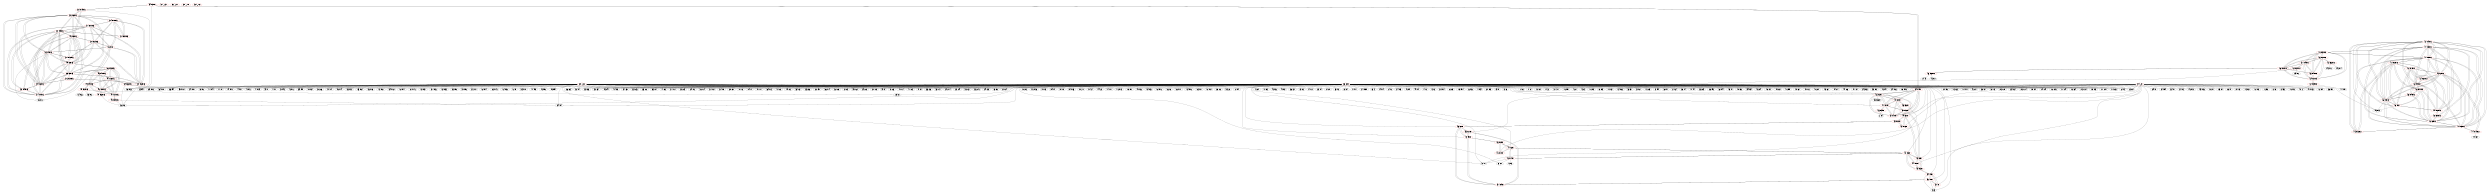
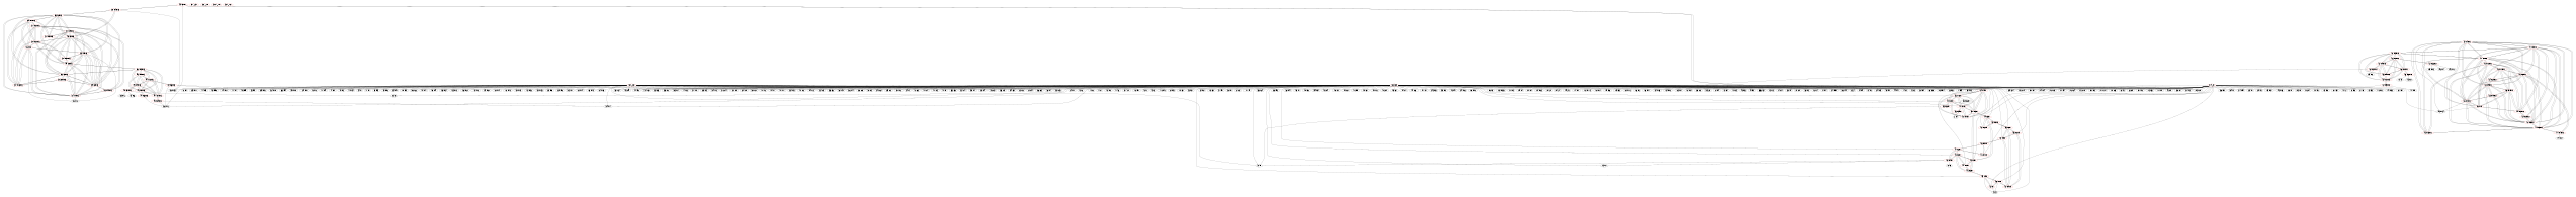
  graph {
    n1 [color=red label="(434) R37_T1"]
    n2 [color=red label="(502) R14_P1_3"]
    n3 [label="(158) R153"]
    n4 [color=red label="(439) T19_T1"]
    n5 [color=red label="(498) T3_P1_3"]
    n6 [color=red label="(503) T6_P1_3"]
    n7 [color=red label="(440) T20_T1"]
    n8 [color=red label="(441) T21_T1"]
    n9 [color=red label="(437) R40_T1"]
    n10 [color=red label="(450) R15_P1"]
    n11 [color=red label="(438) T18_T1"]
    n12 [color=red label="(505) T5_P1_3"]
    n13 [color=red label="(499) T2_P1_3"]
    n14 [color=red label="(515) T4_P1_3"]
    n15 [color=red label="(514) T7_P1_3"]
    n16 [color=red label="(510) T9_P1_3"]
    n17 [color=red label="(509) T8_P1_3"]
    n18 [color=red label="(501) R13_P1_3"]
    n19 [color=red label="(500) R12_P1_3"]
    n20 [color=red label="(512) R22_P1_3"]
    n21 [color=red label="(504) R17_P1_3"]
    n22 [color=red label="(435) R38_T1"]
    n23 [color=red label="(436) R39_T1"]
    n24 [color=red label="(443) T2_P1"]
    n25 [color=red label="(449) T5_P1"]
    n26 [label="(433) R36_T1"]
    n27 [label="(57) U1"]
    n28 [label="(6) F4"]
    n29 [color=red label="(442) T3_P1"]
    n30 [color=red label="(445) R13_P1"]
    n31 [color=red label="(444) R12_P1"]
    n32 [color=red label="(451) R16_P1"]
    n33 [color=red label="(452) R20_P1"]
    n34 [color=red label="(446) R14_P1"]
    n35 [color=red label="(447) T6_P1"]
    n36 [label="(18) R3"]
    n37 [label="(23) C11"]
    n38 [color=red label="(456) R22_P1"]
    n39 [color=red label="(448) R17_P1"]
    n40 [color=red label="(459) T4_P1"]
    n41 [color=red label="(454) T9_P1"]
    n42 [color=red label="(458) T7_P1"]
    n43 [color=red label="(460) R1"]
    n44 [label="(58) J5"]
    n45 [color=red label="(453) T8_P1"]
    n46 [color=red label="(457) R19_P1"]
    n47 [color=red label="(455) R21_P1"]
    n48 [color=red label="(461) R36_T1_2"]
+   n49 [label="(298) R105"]
    n50 [label="(296) Q14"]
    n51 [label="(293) U18"]
    n52 [color=red label="(466) T18_T1_2"]
    n53 [color=red label="(467) T19_T1_2"]
    n54 [color=red label="(468) T20_T1_2"]
    n55 [color=red label="(469) T21_T1_2"]
    n56 [color=red label="(465) R40_T1_2"]
    n57 [color=red label="(478) R15_P1_2"]
    n58 [color=red label="(462) R37_T1_2"]
    n59 [color=red label="(463) R38_T1_2"]
    n60 [color=red label="(464) R39_T1_2"]
    n61 [color=red label="(477) T5_P1_2"]
    n62 [color=red label="(471) T2_P1_2"]
    n63 [label="(154) R163"]
    n64 [label="(139) D18"]
    n65 [label="(143) R72"]
    n66 [label="(124) J9"]
    n67 [label="(421) J7"]
    n68 [label="(417) TR1"]
    n69 [color=red label="(470) T3_P1_2"]
    n70 [color=red label="(487) T4_P1_2"]
    n71 [color=red label="(486) T7_P1_2"]
    n72 [color=red label="(482) T9_P1_2"]
    n73 [color=red label="(481) T8_P1_2"]
    n74 [color=red label="(475) T6_P1_2"]
    n75 [color=red label="(479) R16_P1_2"]
    n76 [color=red label="(480) R20_P1_2"]
    n77 [color=red label="(473) R13_P1_2"]
    n78 [color=red label="(472) R12_P1_2"]
    n79 [color=red label="(474) R14_P1_2"]
    n80 [color=red label="(488) R1_2"]
    n81 [label="(193) R134"]
    n82 [color=red label="(485) R19_P1_2"]
    n83 [color=red label="(483) R21_P1_2"]
    n84 [color=red label="(484) R22_P1_2"]
    n85 [color=red label="(476) R17_P1_2"]
    n86 [label="(194) D24"]
    n87 [color=red label="(489) R36_T1_3"]
    n88 [label="(368) U16"]
    n89 [label="(177) Q7"]
    n90 [label="(179) R112"]
    n91 [color=red label="(494) T18_T1_3"]
    n92 [color=red label="(495) T19_T1_3"]
    n93 [color=red label="(496) T20_T1_3"]
    n94 [color=red label="(497) T21_T1_3"]
    n95 [color=red label="(493) R40_T1_3"]
    n96 [color=red label="(506) R15_P1_3"]
    n97 [color=red label="(490) R37_T1_3"]
    n98 [color=red label="(491) R38_T1_3"]
    n99 [color=red label="(492) R39_T1_3"]
    n100 [label="(135) R76"]
    n101 [label="(125) IC1"]
    n102 [label="(134) R68"]
    n103 [label="(379) P14"]
    n104 [color=red label="(507) R16_P1_3"]
    n105 [color=red label="(508) R20_P1_3"]
    n106 [color=red label="(516) R1_3"]
    n107 [label="(136) D16"]
    n108 [color=red label="(513) R19_P1_3"]
    n109 [color=red label="(511) R21_P1_3"]
    n110 [color=red label="(517) +1.5V"]
    n111 [color=red label="(518) +1.2V"]
    n112 [color=red label="(519) +5V"]
    n113 [label="(342) D5"]
    n114 [label="(196) R137"]
    n115 [label="(195) R136"]
    n116 [label="(205) C100"]
    n117 [label="(339) ZA14"]
    n118 [label="(228) K1"]
    n119 [label="(225) K2"]
    n120 [label="(226) K4"]
    n121 [label="(227) K3"]
    n122 [label="(175) D30"]
    n123 [label="(223) C104"]
    n124 [label="(181) D31"]
    n125 [label="(76) R32"]
    n126 [label="(67) D8"]
    n127 [label="(220) U27"]
    n128 [label="(219) U29"]
    n129 [label="(218) C103"]
    n130 [label="(217) C94"]
    n131 [label="(216) C89"]
    n132 [label="(215) C102"]
    n133 [label="(222) U23"]
    n134 [label="(64) R33"]
    n135 [label="(178) D28"]
    n136 [label="(191) R133"]
    n137 [label="(167) D27"]
    n138 [label="(211) C101"]
    n139 [label="(212) C83"]
    n140 [label="(62) U5"]
    n141 [label="(63) C22"]
    n142 [label="(221) U28"]
    n143 [label="(338) R22"]
    n144 [label="(329) L2"]
    n145 [label="(374) TH9"]
    n146 [label="(115) C33"]
    n147 [label="(110) U10"]
    n148 [label="(334) D1"]
    n149 [label="(95) C21"]
    n150 [label="(326) U4"]
    n151 [label="(332) C17"]
    n152 [label="(327) U3"]
    n153 [color=red label="(520) +3.3V"]
    n154 [label="(350) C53"]
    n155 [label="(351) C54"]
    n156 [label="(308) C66"]
    n157 [label="(425) C99"]
    n158 [label="(424) C98"]
    n159 [label="(427) D47"]
    n160 [label="(428) D49"]
    n161 [label="(347) C50"]
    n162 [label="(352) C55"]
    n163 [label="(333) C18"]
    n164 [label="(153) R154"]
    n165 [label="(155) R164"]
    n166 [label="(156) R162"]
    n167 [label="(157) R161"]
    n168 [label="(325) U24"]
    n169 [label="(159) R160"]
    n170 [label="(160) R147"]
    n171 [label="(161) R146"]
    n172 [label="(74) C23"]
    n173 [label="(150) R157"]
    n174 [label="(151) R156"]
    n175 [label="(152) R155"]
    n176 [label="(317) U12"]
    n177 [label="(323) C45"]
    n178 [label="(319) U13"]
    n179 [label="(318) C19"]
    n180 [label="(372) U22"]
    n181 [label="(324) U20"]
    n182 [label="(320) C20"]
    n183 [label="(373) TH8"]
    n184 [label="(340) FB6"]
    n185 [label="(315) U21"]
    n186 [label="(162) R144"]
    n187 [label="(163) R143"]
    n188 [label="(164) R138"]
    n189 [label="(101) U6"]
    n190 [label="(109) U7"]
    n191 [label="(16) R2"]
    n192 [label="(345) R110"]
    n193 [label="(414) R98"]
    n194 [label="(415) FB8"]
    n195 [label="(401) U17"]
    n196 [label="(403) FB9"]
    n197 [label="(55) R92"]
    n198 [label="(369) U25"]
    n199 [label="(412) C76"]
    n200 [label="(409) C73"]
    n201 [label="(354) C57"]
    n202 [label="(353) C56"]
    n203 [label="(387) C90"]
    n204 [label="(386) U19"]
    n205 [label="(389) R103"]
    n206 [label="(364) R100"]
    n207 [label="(363) R99"]
    n208 [label="(360) C82"]
    n209 [label="(390) R102"]
    n210 [label="(391) R101"]
    n211 [label="(28) R18"]
    n212 [label="(30) C15"]
    n213 [label="(392) C62"]
    n214 [label="(393) C61"]
    n215 [label="(117) R49"]
    n216 [label="(370) U26"]
    n217 [label="(39) C4"]
    n218 [label="(44) R21"]
    n219 [label="(42) R15"]
    n220 [label="(47) R139"]
    n221 [label="(48) C63"]
    n222 [label="(59) L1"]
    n223 [label="(17) R1"]
    n224 [label="(410) C74"]
    n225 [label="(411) C75"]
    n226 [label="(50) R95"]
    n227 [label="(40) U2"]
    n228 [label="(43) R16"]
    n229 [label="(355) C58"]
    n230 [label="(357) C47"]
    n231 [label="(398) U14"]
    n232 [label="(346) C49"]
    n233 [label="(348) C51"]
    n234 [label="(356) C48"]
    n235 [label="(359) R90"]
    n236 [label="(100) R34"]
    n237 [label="(349) C52"]
    n238 [label="(83) C28"]
    n239 [label="(82) C29"]
    n240 [label="(366) C85"]
    n241 [label="(367) P4"]
    n242 [color=red label="(521) +1.0V"]
    n243 [color=red label="(522) +1.8V"]
    n244 [color=red label="(523) GND"]
    n245 [label="(12) C8"]
    n246 [label="(11) C7"]
    n247 [label="(137) IC2"]
    n248 [label="(114) J6"]
    n249 [label="(371) SW1"]
    n250 [label="(116) FB1"]
    n251 [label="(46) C1"]
    n252 [label="(45) C5"]
    n253 [label="(118) R48"]
    n254 [label="(60) R25"]
    n255 [label="(112) C31"]
    n256 [label="(53) R31"]
    n257 [label="(52) R81"]
    n258 [label="(113) C32"]
    n259 [label="(51) R91"]
    n260 [label="(380) P1"]
    n261 [label="(61) C64"]
    n262 [label="(111) U9"]
    n263 [label="(358) C69"]
    n264 [label="(362) R93"]
    n265 [label="(361) R94"]
    n266 [label="(432) X1"]
    n267 [label="(400) R88"]
    n268 [label="(399) R89"]
    n269 [label="(423) C79"]
    n270 [label="(408) C72"]
    n271 [label="(402) C80"]
    n272 [label="(418) FB7"]
    n273 [label="(422) C81"]
    n274 [label="(420) C78"]
    n275 [label="(406) C70"]
    n276 [label="(405) C67"]
    n277 [label="(404) C77"]
    n278 [label="(419) C68"]
    n279 [label="(407) C71"]
    n280 [label="(395) R85"]
    n281 [label="(396) R87"]
    n282 [label="(413) R97"]
    n283 [label="(397) R86"]
    n284 [label="(206) R108"]
    n285 [label="(208) Q3"]
    n286 [label="(213) R158"]
    n287 [label="(210) Q5"]
    n288 [label="(209) Q4"]
    n289 [label="(207) Q2"]
    n290 [label="(224) R165"]
    n291 [label="(201) J10"]
    n292 [label="(204) J14"]
    n293 [label="(199) J13"]
    n294 [label="(174) Q11"]
    n295 [label="(176) R115"]
    n296 [label="(180) Q12"]
    n297 [label="(190) D36"]
    n298 [label="(189) D33"]
    n299 [label="(182) R116"]
    n300 [label="(166) Q6"]
    n301 [label="(168) R111"]
    n302 [label="(169) R106"]
    n303 [label="(185) D21"]
    n304 [label="(187) D22"]
    n305 [label="(328) C16"]
    n306 [label="(343) J18"]
    n307 [label="(81) R47"]
    n308 [label="(73) C27"]
    n309 [label="(72) C25"]
    n310 [label="(93) R36"]
    n311 [label="(92) R37"]
    n312 [label="(336) ZA1"]
    n313 [label="(25) C13"]
    n314 [label="(24) C12"]
    n315 [label="(337) D4"]
    n316 [label="(22) C10"]
    n317 [label="(331) D3"]
    n318 [label="(26) C14"]
    n319 [label="(27) R17"]
    n320 [label="(341) FB20"]
    n321 [label="(85) J4"]
    n322 [label="(29) R19"]
    n323 [label="(84) U8"]
    n324 [label="(344) D25"]
    n325 [label="(98) R40"]
    n326 [label="(99) R41"]
    n327 [label="(14) C2"]
    n328 [label="(15) C3"]
    n329 [label="(322) R24"]
    n330 [label="(88) C30"]
    n331 [label="(103) FB14"]
    n332 [label="(66) R38"]
    n333 [label="(77) R39"]
    n334 [label="(321) R23"]
    n335 [label="(69) D7"]
    n336 [label="(13) C6"]
    n1 -- n2
    n1 -- n3
    n1 -- n4
    n2 -- n1
    n2 -- n3
    n2 -- n5
    n2 -- n6
    n4 -- n1
    n4 -- n7
    n4 -- n8
    n4 -- n9
    n4 -- n10
    n4 -- n11
    n5 -- n2
    n5 -- n6
    n5 -- n12
    n5 -- n13
    n5 -- n14
    n5 -- n15
    n5 -- n16
    n5 -- n17
    n5 -- n18
    n5 -- n19
    n6 -- n2
    n6 -- n5
    n6 -- n12
    n6 -- n13
    n6 -- n14
    n6 -- n15
    n6 -- n16
    n6 -- n17
    n6 -- n20
    n6 -- n21
    n7 -- n4
    n7 -- n8
    n7 -- n9
    n7 -- n10
    n7 -- n11
    n7 -- n22
    n8 -- n4
    n8 -- n7
    n8 -- n9
    n8 -- n10
    n8 -- n11
    n8 -- n23
    n9 -- n4
    n9 -- n7
    n9 -- n8
    n9 -- n10
    n9 -- n11
    n10 -- n4
    n10 -- n7
    n10 -- n8
    n10 -- n9
    n10 -- n11
    n10 -- n24
    n10 -- n25
    n11 -- n4
    n11 -- n7
    n11 -- n8
    n11 -- n9
    n11 -- n10
    n11 -- n26
    n12 -- n5
    n12 -- n6
    n12 -- n13
    n12 -- n14
    n12 -- n15
    n12 -- n16
    n12 -- n17
    n12 -- n96
    n12 -- n104
    n12 -- n105
    n13 -- n5
    n13 -- n6
    n13 -- n12
    n13 -- n14
    n13 -- n15
    n13 -- n16
    n13 -- n17
    n13 -- n18
    n13 -- n19
    n13 -- n96
    n14 -- n5
    n14 -- n6
    n14 -- n12
    n14 -- n13
    n14 -- n15
    n14 -- n16
    n14 -- n17
    n14 -- n18
    n14 -- n106
    n14 -- n107
    n15 -- n5
    n15 -- n6
    n15 -- n12
    n15 -- n13
    n15 -- n14
    n15 -- n16
    n15 -- n17
    n15 -- n106
    n15 -- n107
    n15 -- n108
    n16 -- n5
    n16 -- n6
    n16 -- n12
    n16 -- n13
    n16 -- n14
    n16 -- n15
    n16 -- n17
    n16 -- n20
    n16 -- n108
    n16 -- n109
    n17 -- n5
    n17 -- n6
    n17 -- n12
    n17 -- n13
    n17 -- n14
    n17 -- n15
    n17 -- n16
    n17 -- n105
    n17 -- n108
    n17 -- n109
    n18 -- n5
    n18 -- n13
    n18 -- n14
    n18 -- n19
    n19 -- n5
    n19 -- n13
    n19 -- n18
    n19 -- n21
    n19 -- n104
    n19 -- n106
    n19 -- n109
    n20 -- n6
    n20 -- n16
    n20 -- n21
    n21 -- n6
    n21 -- n19
    n21 -- n20
    n21 -- n104
    n21 -- n106
    n21 -- n109
    n22 -- n7
    n22 -- n27
    n23 -- n8
    n23 -- n28
    n24 -- n10
    n24 -- n25
    n24 -- n29
    n24 -- n30
    n24 -- n31
    n25 -- n10
    n25 -- n24
    n25 -- n32
    n25 -- n33
    n29 -- n24
    n29 -- n30
    n29 -- n31
    n29 -- n34
    n29 -- n35
    n30 -- n24
    n30 -- n29
    n30 -- n31
    n30 -- n40
    n31 -- n24
    n31 -- n29
    n31 -- n30
    n32 -- n25
    n32 -- n33
    n33 -- n25
    n33 -- n32
    n33 -- n45
    n34 -- n27
    n34 -- n29
    n34 -- n35
    n34 -- n36
    n34 -- n37
    n35 -- n29
    n35 -- n34
    n35 -- n38
    n35 -- n39
    n38 -- n35
    n38 -- n39
    n38 -- n41
    n39 -- n35
    n39 -- n38
    n40 -- n30
    n40 -- n42
    n40 -- n43
    n40 -- n44
    n41 -- n38
    n41 -- n45
    n41 -- n46
    n41 -- n47
    n42 -- n40
    n42 -- n43
    n42 -- n44
    n42 -- n46
    n43 -- n40
    n43 -- n42
    n43 -- n44
    n45 -- n33
    n45 -- n41
    n45 -- n46
    n45 -- n47
    n46 -- n41
    n46 -- n42
    n46 -- n45
    n46 -- n47
    n47 -- n41
    n47 -- n45
    n47 -- n46
+   n48 -- n49
    n48 -- n50
    n48 -- n51
    n48 -- n52
    n52 -- n48
    n52 -- n53
    n52 -- n54
    n52 -- n55
    n52 -- n56
    n52 -- n57
    n53 -- n52
    n53 -- n54
    n53 -- n55
    n53 -- n56
    n53 -- n57
    n53 -- n58
    n54 -- n52
    n54 -- n53
    n54 -- n55
    n54 -- n56
    n54 -- n57
    n54 -- n59
    n55 -- n52
    n55 -- n53
    n55 -- n54
    n55 -- n56
    n55 -- n57
    n55 -- n60
    n56 -- n52
    n56 -- n53
    n56 -- n54
    n56 -- n55
    n56 -- n57
    n57 -- n52
    n57 -- n53
    n57 -- n54
    n57 -- n55
    n57 -- n56
    n57 -- n61
    n57 -- n62
    n58 -- n53
    n58 -- n63
    n58 -- n64
    n59 -- n54
    n59 -- n65
    n59 -- n66
    n60 -- n55
    n60 -- n67
    n60 -- n68
    n61 -- n57
    n61 -- n62
    n61 -- n69
    n61 -- n70
    n61 -- n71
    n61 -- n72
    n61 -- n73
    n61 -- n74
    n61 -- n75
    n61 -- n76
    n62 -- n57
    n62 -- n61
    n62 -- n69
    n62 -- n70
    n62 -- n71
    n62 -- n72
    n62 -- n73
    n62 -- n74
    n62 -- n77
    n62 -- n78
    n69 -- n61
    n69 -- n62
    n69 -- n70
    n69 -- n71
    n69 -- n72
    n69 -- n73
    n69 -- n74
    n69 -- n77
    n69 -- n78
    n69 -- n79
    n70 -- n61
    n70 -- n62
    n70 -- n69
    n70 -- n71
    n70 -- n72
    n70 -- n73
    n70 -- n74
    n70 -- n77
    n70 -- n80
    n70 -- n81
    n71 -- n61
    n71 -- n62
    n71 -- n69
    n71 -- n70
    n71 -- n72
    n71 -- n73
    n71 -- n74
    n71 -- n80
    n71 -- n81
    n71 -- n82
    n72 -- n61
    n72 -- n62
    n72 -- n69
    n72 -- n70
    n72 -- n71
    n72 -- n73
    n72 -- n74
    n72 -- n82
    n72 -- n83
    n72 -- n84
    n73 -- n61
    n73 -- n62
    n73 -- n69
    n73 -- n70
    n73 -- n71
    n73 -- n72
    n73 -- n74
    n73 -- n76
    n73 -- n82
    n73 -- n83
    n74 -- n61
    n74 -- n62
    n74 -- n69
    n74 -- n70
    n74 -- n71
    n74 -- n72
    n74 -- n73
    n74 -- n79
    n74 -- n84
    n74 -- n85
    n75 -- n61
    n75 -- n76
    n75 -- n78
    n75 -- n80
    n75 -- n83
    n75 -- n85
    n76 -- n61
    n76 -- n73
    n76 -- n75
    n77 -- n62
    n77 -- n69
    n77 -- n70
    n77 -- n78
    n78 -- n62
    n78 -- n69
    n78 -- n75
    n78 -- n77
    n78 -- n80
    n78 -- n83
    n78 -- n85
    n79 -- n69
    n79 -- n74
    n79 -- n86
    n80 -- n70
    n80 -- n71
    n80 -- n75
    n80 -- n78
    n80 -- n81
    n80 -- n83
    n80 -- n85
    n82 -- n71
    n82 -- n72
    n82 -- n73
    n82 -- n83
    n83 -- n72
    n83 -- n73
    n83 -- n75
    n83 -- n78
    n83 -- n80
    n83 -- n82
    n83 -- n85
    n84 -- n72
    n84 -- n74
    n84 -- n85
    n85 -- n74
    n85 -- n75
    n85 -- n78
    n85 -- n80
    n85 -- n83
    n85 -- n84
    n87 -- n88
    n87 -- n89
    n87 -- n90
    n87 -- n91
    n91 -- n87
    n91 -- n92
    n91 -- n93
    n91 -- n94
    n91 -- n95
    n91 -- n96
    n92 -- n91
    n92 -- n93
    n92 -- n94
    n92 -- n95
    n92 -- n96
    n92 -- n97
    n93 -- n91
    n93 -- n92
    n93 -- n94
    n93 -- n95
    n93 -- n96
    n93 -- n98
    n94 -- n91
    n94 -- n92
    n94 -- n93
    n94 -- n95
    n94 -- n96
    n94 -- n99
    n95 -- n91
    n95 -- n92
    n95 -- n93
    n95 -- n94
    n95 -- n96
    n96 -- n12
    n96 -- n13
    n96 -- n91
    n96 -- n92
    n96 -- n93
    n96 -- n94
    n96 -- n95
    n97 -- n92
    n97 -- n100
    n97 -- n101
    n97 -- n102
    n98 -- n88
    n98 -- n93
    n99 -- n88
    n99 -- n94
    n99 -- n103
    n104 -- n12
    n104 -- n19
    n104 -- n21
    n104 -- n105
    n104 -- n106
    n104 -- n109
    n105 -- n12
    n105 -- n17
    n105 -- n104
    n106 -- n14
    n106 -- n15
    n106 -- n19
    n106 -- n21
    n106 -- n104
    n106 -- n107
    n106 -- n109
    n108 -- n15
    n108 -- n16
    n108 -- n17
    n108 -- n109
    n109 -- n16
    n109 -- n17
    n109 -- n19
    n109 -- n21
    n109 -- n104
    n109 -- n106
    n109 -- n108
    n112 -- n9
    n112 -- n31
    n112 -- n32
    n112 -- n39
    n112 -- n43
    n112 -- n47
    n112 -- n81
    n112 -- n113
    n112 -- n114
    n112 -- n115
    n112 -- n116
    n112 -- n117
    n112 -- n118
    n112 -- n119
    n112 -- n120
    n112 -- n121
    n112 -- n122
    n112 -- n123
    n112 -- n124
    n112 -- n125
    n112 -- n126
    n112 -- n127
    n112 -- n128
    n112 -- n129
    n112 -- n130
    n112 -- n131
    n112 -- n132
    n112 -- n133
    n112 -- n134
    n112 -- n135
    n112 -- n136
    n112 -- n137
    n112 -- n138
    n112 -- n139
    n112 -- n140
    n112 -- n141
    n112 -- n142
    n112 -- n143
    n112 -- n144
    n112 -- n145
    n112 -- n146
    n112 -- n147
    n112 -- n148
    n112 -- n149
    n112 -- n150
    n112 -- n151
    n112 -- n152
    n153 -- n3
    n153 -- n27
    n153 -- n63
    n153 -- n88
    n153 -- n103
    n153 -- n150
    n153 -- n154
    n153 -- n155
    n153 -- n156
    n153 -- n157
    n153 -- n158
    n153 -- n159
    n153 -- n160
    n153 -- n161
    n153 -- n162
    n153 -- n163
    n153 -- n164
    n153 -- n165
    n153 -- n166
    n153 -- n167
    n153 -- n168
    n153 -- n169
    n153 -- n170
    n153 -- n171
    n153 -- n172
    n153 -- n173
    n153 -- n174
    n153 -- n175
    n153 -- n176
    n153 -- n177
    n153 -- n178
    n153 -- n179
    n153 -- n180
    n153 -- n181
    n153 -- n182
    n153 -- n183
    n153 -- n184
    n153 -- n185
    n153 -- n186
    n153 -- n187
    n153 -- n188
    n153 -- n189
    n153 -- n190
    n153 -- n191
    n153 -- n192
    n153 -- n193
    n153 -- n194
    n153 -- n195
    n153 -- n196
    n153 -- n197
    n153 -- n198
    n153 -- n199
    n153 -- n200
    n153 -- n201
    n153 -- n202
    n153 -- n203
    n153 -- n204
    n153 -- n205
    n153 -- n206
    n153 -- n207
    n153 -- n208
    n153 -- n209
    n153 -- n210
    n153 -- n211
    n153 -- n212
    n153 -- n213
    n153 -- n214
    n153 -- n215
    n153 -- n216
    n153 -- n217
    n153 -- n218
    n153 -- n219
    n153 -- n220
    n153 -- n221
    n153 -- n222
    n153 -- n223
    n153 -- n224
    n153 -- n225
    n153 -- n226
    n153 -- n227
    n153 -- n228
    n153 -- n229
    n153 -- n230
    n153 -- n231
    n153 -- n232
    n153 -- n233
    n153 -- n234
    n153 -- n235
    n153 -- n236
    n153 -- n237
    n153 -- n238
    n153 -- n239
    n153 -- n240
    n153 -- n241
    n244 -- n4
    n244 -- n7
    n244 -- n8
    n244 -- n11
    n244 -- n24
    n244 -- n25
    n244 -- n27
    n244 -- n29
    n244 -- n35
    n244 -- n37
    n244 -- n40
    n244 -- n41
    n244 -- n42
    n244 -- n44
    n244 -- n45
    n244 -- n67
    n244 -- n88
    n244 -- n89
    n244 -- n90
    n244 -- n101
    n244 -- n103
    n244 -- n116
    n244 -- n117
    n244 -- n123
    n244 -- n127
    n244 -- n128
    n244 -- n129
    n244 -- n130
    n244 -- n131
    n244 -- n132
    n244 -- n133
    n244 -- n138
    n244 -- n139
    n244 -- n140
    n244 -- n141
    n244 -- n142
    n244 -- n146
    n244 -- n147
    n244 -- n149
    n244 -- n150
    n244 -- n151
    n244 -- n152
    n244 -- n154
    n244 -- n155
    n244 -- n157
    n244 -- n158
    n244 -- n161
    n244 -- n162
    n244 -- n163
    n244 -- n168
    n244 -- n172
    n244 -- n176
    n244 -- n177
    n244 -- n178
    n244 -- n179
    n244 -- n180
    n244 -- n181
    n244 -- n182
    n244 -- n189
    n244 -- n190
    n244 -- n195
    n244 -- n198
    n244 -- n199
    n244 -- n200
    n244 -- n201
    n244 -- n202
    n244 -- n203
    n244 -- n204
    n244 -- n208
    n244 -- n212
    n244 -- n213
    n244 -- n214
    n244 -- n216
    n244 -- n217
    n244 -- n221
    n244 -- n224
    n244 -- n225
    n244 -- n227
    n244 -- n229
    n244 -- n230
    n244 -- n231
    n244 -- n232
    n244 -- n233
    n244 -- n234
    n244 -- n237
    n244 -- n238
    n244 -- n239
    n244 -- n240
    n244 -- n241
    n244 -- n245
    n244 -- n246
    n244 -- n247
    n244 -- n248
    n244 -- n249
    n244 -- n250
    n244 -- n251
    n244 -- n252
    n244 -- n253
    n244 -- n254
    n244 -- n255
    n244 -- n256
    n244 -- n257
    n244 -- n258
    n244 -- n259
    n244 -- n260
    n244 -- n261
    n244 -- n262
    n244 -- n263
    n244 -- n264
    n244 -- n265
    n244 -- n266
    n244 -- n267
    n244 -- n268
    n244 -- n269
    n244 -- n270
    n244 -- n271
    n244 -- n272
    n244 -- n273
    n244 -- n274
    n244 -- n275
    n244 -- n276
    n244 -- n277
    n244 -- n278
    n244 -- n279
    n244 -- n280
    n244 -- n281
    n244 -- n282
    n244 -- n283
    n244 -- n284
    n244 -- n285
    n244 -- n286
    n244 -- n287
    n244 -- n288
    n244 -- n289
    n244 -- n290
    n244 -- n291
    n244 -- n292
    n244 -- n293
    n244 -- n294
    n244 -- n295
    n244 -- n296
    n244 -- n297
    n244 -- n298
    n244 -- n299
    n244 -- n300
    n244 -- n301
    n244 -- n302
    n244 -- n303
    n244 -- n304
    n244 -- n305
    n244 -- n306
    n244 -- n307
    n244 -- n308
    n244 -- n309
    n244 -- n310
    n244 -- n311
    n244 -- n312
    n244 -- n313
    n244 -- n314
    n244 -- n315
    n244 -- n316
    n244 -- n317
    n244 -- n318
    n244 -- n319
    n244 -- n320
    n244 -- n321
    n244 -- n322
    n244 -- n323
    n244 -- n324
    n244 -- n325
    n244 -- n326
    n244 -- n327
    n244 -- n328
    n244 -- n329
    n244 -- n330
    n244 -- n331
    n244 -- n332
    n244 -- n333
    n244 -- n334
    n244 -- n335
    n244 -- n336
  }
